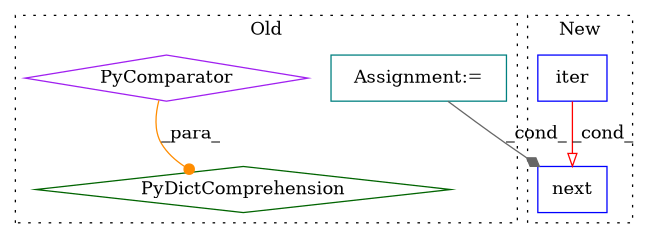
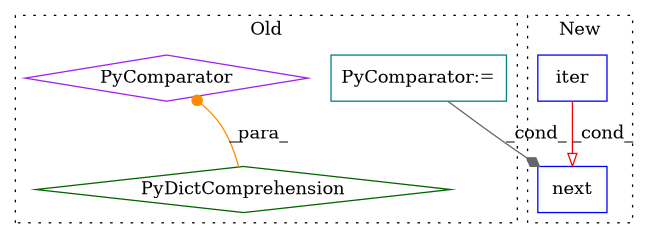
  digraph {
    node [a=32 color=blue l=29 s=8865 shape=box]
    n1 [a=113 color=purple label=PyComparator shape=diamond]
-   n2 [a=7 color=teal label="Assignment:="]
+   n2 [a=7 color=teal label="PyComparator:="]
    n3 [a=110 color=darkgreen l=121 label=PyDictComprehension s=8781 shape=diamond]
    n4 [l="5,1" label=iter s="9401,9426"]
    n5 [l="5,1" label=next s="9396,9427"]
    subgraph cluster_1 {
      label=Old
      style=dotted
      n1
      n2
      n3
    }
    subgraph cluster_2 {
      label=New
      style=dotted
      n4
      n5
    }
-   n1 -> n3 [arrowhead=dot color=darkorange label=_para_]
+   n3 -> n1 [arrowhead=dot color=darkorange label=_para_]
    n2 -> n5 [arrowhead=diamond color=gray40 label=_cond_]
    n4 -> n5 [arrowhead=onormal color=red label=_cond_]
  }
